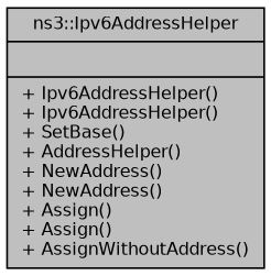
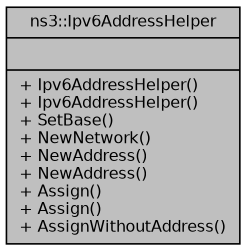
  digraph {
-   n1 [color=black fillcolor=grey75 fontcolor=black fontname=Helvetica fontsize=10 height=0.2 label="{ns3::Ipv6AddressHelper\n||+ Ipv6AddressHelper()\l+ Ipv6AddressHelper()\l+ SetBase()\l+ AddressHelper()\l+ NewAddress()\l+ NewAddress()\l+ Assign()\l+ Assign()\l+ AssignWithoutAddress()\l}" shape=record style=filled width=0.4]
+   n1 [color=black fillcolor=grey75 fontcolor=black fontname=Helvetica fontsize=10 height=0.2 label="{ns3::Ipv6AddressHelper\n||+ Ipv6AddressHelper()\l+ Ipv6AddressHelper()\l+ SetBase()\l+ NewNetwork()\l+ NewAddress()\l+ NewAddress()\l+ Assign()\l+ Assign()\l+ AssignWithoutAddress()\l}" shape=record style=filled width=0.4]
  }
